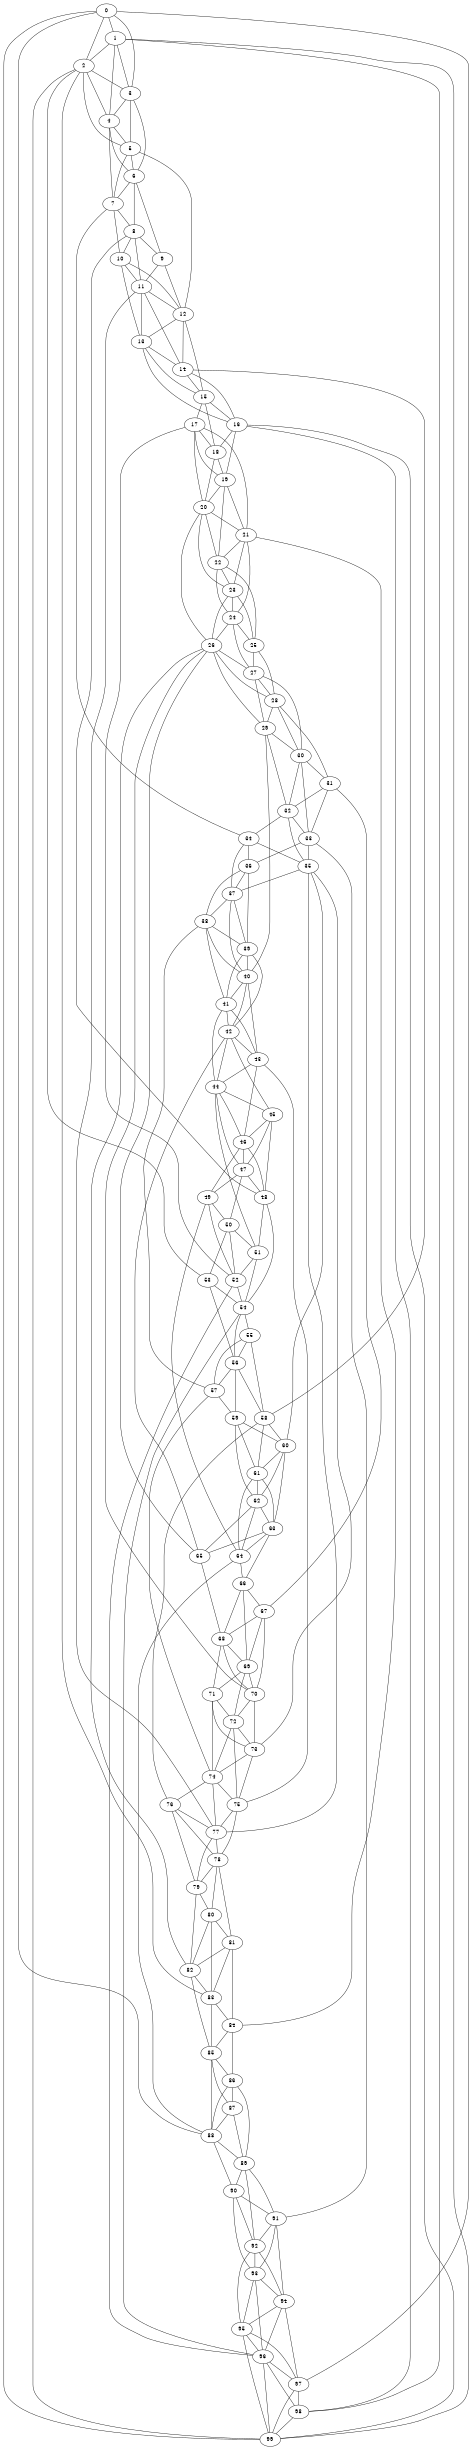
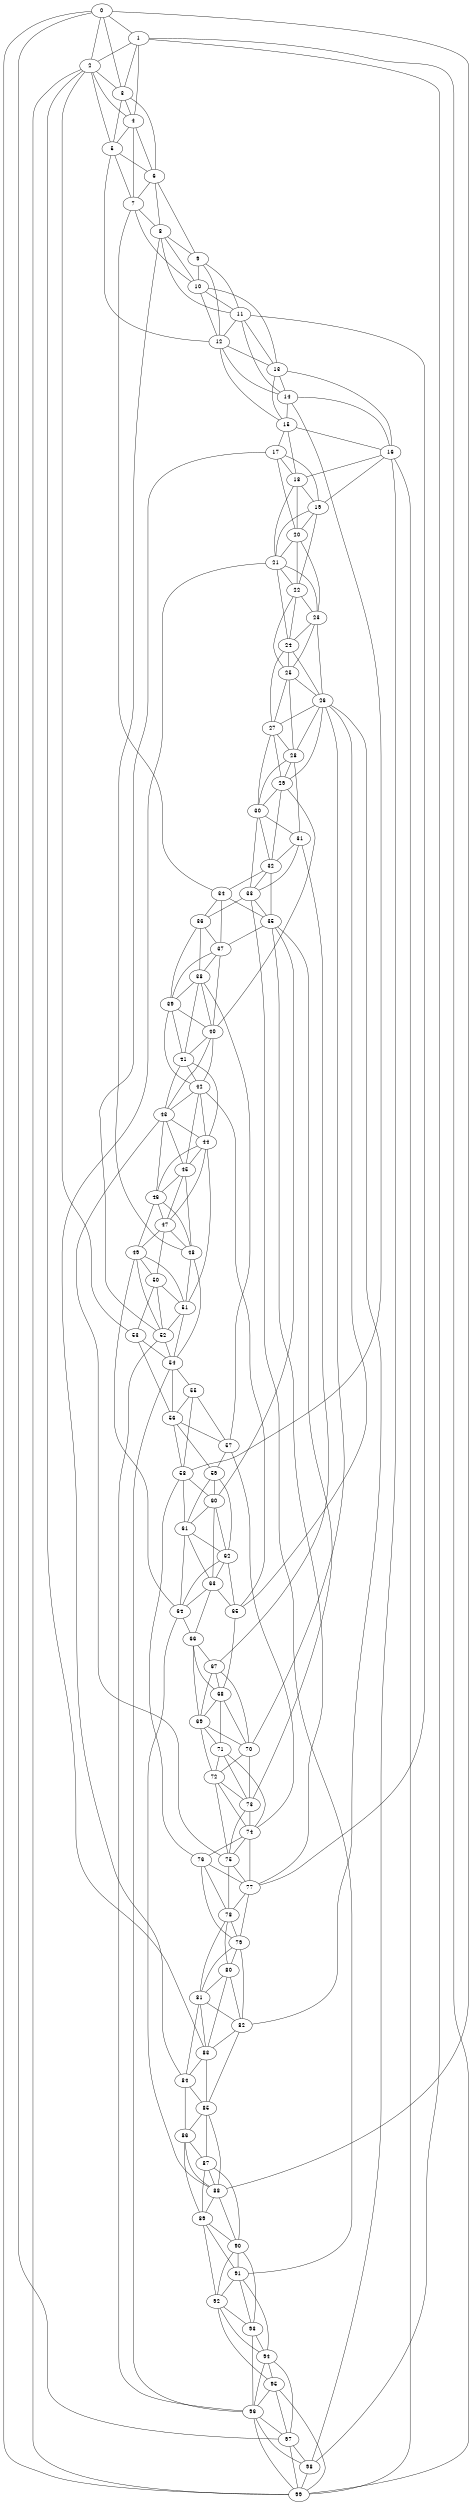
  strict graph {
    edge [is_available=True prob=1.0]
    0
    1
    2
    3
    88
    97
    99
    4
    98
    5
    53
    83
    6
    89
    90
    7
    12
    54
    56
    84
    85
    8
    9
    10
    34
    13
    14
    15
    11
    48
    35
    36
    37
    77
    51
    16
    58
    78
    79
    17
    18
    19
    60
    61
    76
    20
    52
    21
    22
    23
    96
    24
    25
    26
    27
    86
    28
    29
    65
    70
    82
    30
    31
    32
    40
    68
    73
    72
    33
    67
    41
    42
    43
    91
    69
    38
    39
    92
    93
    94
    62
    63
    75
    74
    57
    44
    59
    45
    46
    47
    49
    50
    64
    55
    66
    71
    80
    81
    87
    95
    0 -- 1 [prob=0.856577435807]
    0 -- 2
    0 -- 3 [prob=0.0683510327521]
    0 -- 88 [prob=0.0662800088457]
    0 -- 97
    0 -- 99 [prob=0.791678785631]
    1 -- 2 [prob=0.550601422483]
    1 -- 3 [prob=0.203729562109]
    1 -- 99 [prob=0.495905275381]
    1 -- 4 [prob=0.163944731592]
    1 -- 98 [prob=0.950773525241]
    2 -- 3
    2 -- 99 [prob=0.989201010791]
    2 -- 4 [prob=0.602536361669]
    2 -- 5 [prob=0.0762753611314]
    2 -- 53
    2 -- 83 [prob=0.523425815718]
    3 -- 4 [prob=0.950897560209]
    3 -- 5 [prob=0.0563432168907]
    3 -- 6 [prob=0.0795564282265]
    88 -- 89 [prob=0.132607445687]
    88 -- 90 [prob=0.0122096064205]
    97 -- 99
    97 -- 98 [prob=0.869698885333]
    4 -- 5 [prob=0.691514639705]
    4 -- 6 [prob=0.355425922158]
    4 -- 7
    98 -- 99 [prob=0.44374566191]
    5 -- 6 [prob=0.698070950256]
    5 -- 7 [prob=0.352673344041]
    5 -- 12 [prob=0.723126947313]
    53 -- 54
    53 -- 56 [prob=0.517832843649]
    83 -- 84 [prob=0.742693305296]
    83 -- 85
    6 -- 7
    6 -- 8 [prob=0.282912810398]
    6 -- 9 [prob=0.542974372487]
    89 -- 90 [prob=0.703822880626]
    89 -- 91 [prob=0.406260892677]
    89 -- 92 [prob=0.211021378643]
    90 -- 91
    90 -- 92 [prob=0.480278121229]
    90 -- 93 [prob=0.990288301668]
    7 -- 8
    7 -- 10 [prob=0.660840549429]
    7 -- 34 [prob=0.117840348975]
    12 -- 13 [prob=0.893434176348]
    12 -- 14
    12 -- 15 [prob=0.525898033685]
    54 -- 56 [prob=0.696338397482]
    54 -- 96 [prob=0.393199371869]
    54 -- 55 [prob=0.68488041994]
    56 -- 58 [prob=0.685376866318]
    56 -- 57 [prob=0.501360409301]
    56 -- 59 [prob=0.781885090698]
    84 -- 85
    84 -- 86 [prob=0.326011850939]
    85 -- 88 [prob=0.889339267366]
    85 -- 86 [prob=0.562241995113]
    85 -- 87
    8 -- 9 [prob=0.0261171401953]
    8 -- 10 [prob=0.2333020863]
    8 -- 11
    8 -- 48 [prob=0.432388160908]
    9 -- 12
+   9 -- 10 [prob=0.0750741524997]
    9 -- 11 [prob=0.95595538841]
    10 -- 12
    10 -- 13 [prob=0.075869116159]
    10 -- 11 [prob=0.559710667269]
    34 -- 35 [prob=0.664377863253]
    34 -- 36 [prob=0.223194472636]
    34 -- 37 [prob=0.121889532034]
    13 -- 14 [prob=0.515925858895]
    13 -- 15 [prob=0.820017470341]
    13 -- 16
    14 -- 15 [prob=0.760986090513]
    14 -- 16 [prob=0.633591713343]
    14 -- 58 [prob=0.885829211084]
    15 -- 16 [prob=0.0837240093285]
    15 -- 17 [prob=0.652060167979]
    15 -- 18 [prob=0.948392411175]
    11 -- 12 [prob=0.230277247965]
    11 -- 13 [prob=0.333027798733]
    11 -- 14 [prob=0.607253443283]
    11 -- 77 [prob=0.956413199882]
    48 -- 54 [prob=0.69582003364]
    48 -- 51
    35 -- 37
    35 -- 77
    35 -- 60 [prob=0.915447266216]
    35 -- 73
    36 -- 37
    36 -- 38
    36 -- 39
    37 -- 40
    37 -- 38
    37 -- 39 [prob=0.605420575917]
    77 -- 78
    77 -- 79
    51 -- 54
    51 -- 52 [prob=0.915200182392]
    16 -- 99 [prob=0.373029482955]
    16 -- 98 [prob=0.520786041875]
    16 -- 18 [prob=0.606486981089]
    16 -- 19
    58 -- 60
    58 -- 61 [prob=0.479429192249]
    58 -- 76 [prob=0.182465937718]
    78 -- 79 [prob=0.718232713515]
    78 -- 80 [prob=0.222009534259]
    78 -- 81
    79 -- 82 [prob=0.836672271056]
    79 -- 80 [prob=0.49776676627]
+   79 -- 81 [prob=0.359179296267]
    17 -- 18 [prob=0.771327092337]
    17 -- 19
    17 -- 20 [prob=0.182141792171]
    17 -- 52 [prob=0.0732877040323]
    18 -- 19 [prob=0.589209668789]
    18 -- 20
-   17 -- 21 [prob=0.33477649732]
+   18 -- 21 [prob=0.33477649732]
    19 -- 20 [prob=0.938238403773]
    19 -- 21
    19 -- 22 [prob=0.928349872322]
    60 -- 61 [prob=0.30786864202]
    60 -- 62 [prob=0.272816454751]
    60 -- 63 [prob=0.417005288037]
    61 -- 62 [prob=0.40427130166]
    61 -- 63 [prob=0.626179971636]
    61 -- 64 [prob=0.104307713207]
    76 -- 77 [prob=0.3991808804]
    76 -- 78 [prob=0.527200187239]
    76 -- 79 [prob=0.26511011398]
    20 -- 21
    20 -- 22 [prob=0.972988021824]
    20 -- 23
    52 -- 54 [prob=0.954052704761]
    52 -- 96 [prob=0.55052604073]
    21 -- 84 [prob=0.897861100962]
    21 -- 22 [prob=0.313092827346]
    21 -- 23 [prob=0.608575730694]
    21 -- 24
    22 -- 23 [prob=0.591489088228]
    22 -- 24 [prob=0.372710150395]
    22 -- 25 [prob=0.93728984972]
    23 -- 24 [prob=0.865303706784]
    23 -- 25 [prob=0.634613231848]
    23 -- 26 [prob=0.555202771881]
    96 -- 97 [prob=0.504529891713]
    96 -- 99 [prob=0.682938559673]
    96 -- 98
    24 -- 25
    24 -- 26 [prob=0.245872562794]
    24 -- 27 [prob=0.918935659985]
-   20 -- 26
+   25 -- 26
    25 -- 27
    25 -- 28
    26 -- 27 [prob=0.054914397021]
    26 -- 28 [prob=0.493824426608]
    26 -- 29
    26 -- 65 [prob=0.472864728972]
    26 -- 70 [prob=0.264993421067]
    26 -- 82 [prob=0.530137652186]
    27 -- 28 [prob=0.683720005441]
    27 -- 29
    27 -- 30 [prob=0.350621395089]
    86 -- 88 [prob=0.224078614655]
    86 -- 89
    86 -- 87 [prob=0.504790892521]
    28 -- 29 [prob=0.0148757685491]
    28 -- 30 [prob=0.0380868232952]
    28 -- 31
    29 -- 30 [prob=0.134999353256]
    29 -- 32 [prob=0.933111486812]
    29 -- 40 [prob=0.204606458944]
    65 -- 68 [prob=0.0229154536988]
    70 -- 73 [prob=0.375493170344]
    70 -- 72 [prob=0.844631448571]
    82 -- 83 [prob=0.527434284858]
    82 -- 85
    30 -- 31 [prob=0.174666781339]
    30 -- 32
    30 -- 33 [prob=0.122327825347]
    31 -- 32 [prob=0.0673939730882]
    31 -- 33 [prob=0.569146995244]
    31 -- 67 [prob=0.561473796461]
    32 -- 34 [prob=0.331361652548]
    32 -- 35
    32 -- 33
    40 -- 41 [prob=0.23842833623]
    40 -- 42 [prob=0.925879204454]
    40 -- 43 [prob=0.0881325936685]
    68 -- 70
    68 -- 69 [prob=0.511697762709]
    68 -- 71
    73 -- 75 [prob=0.624198297707]
    73 -- 74
    72 -- 73 [prob=0.996294448518]
    72 -- 75 [prob=0.455275715669]
    72 -- 74 [prob=0.250322600163]
    33 -- 35 [prob=0.529223095186]
    33 -- 36
    33 -- 91
    67 -- 70
    67 -- 68 [prob=0.344394986739]
    67 -- 69
    41 -- 42 [prob=0.996120319106]
    41 -- 43 [prob=0.451253944507]
    41 -- 44 [prob=0.252920100791]
    42 -- 65 [prob=0.725485397767]
    42 -- 43 [prob=0.845164281784]
    42 -- 44
    42 -- 45
    43 -- 75
    43 -- 44 [prob=0.134711459455]
+   43 -- 45 [prob=0.795861106229]
    43 -- 46 [prob=0.0534710249731]
    91 -- 92
    91 -- 93
    91 -- 94 [prob=0.30237127079]
    69 -- 70 [prob=0.704557077238]
    69 -- 72 [prob=0.942980035316]
    69 -- 71 [prob=0.208151645532]
    38 -- 40
    38 -- 41 [prob=0.744817547122]
    38 -- 39
    38 -- 57 [prob=0.110802500075]
    39 -- 40 [prob=0.774713406371]
    39 -- 41 [prob=0.925083051067]
    39 -- 42 [prob=0.662866799413]
    92 -- 93 [prob=0.261977450633]
    92 -- 94 [prob=0.701626191105]
    92 -- 95 [prob=0.0599217647407]
    93 -- 96 [prob=0.796858972446]
    93 -- 94 [prob=0.713930410185]
-   93 -- 95
    94 -- 97 [prob=0.226996665015]
    94 -- 96
    94 -- 95 [prob=0.351709256832]
    62 -- 65 [prob=0.223798413096]
    62 -- 63 [prob=0.616129036497]
    62 -- 64 [prob=0.991096741758]
    63 -- 65 [prob=0.153581443664]
    63 -- 64 [prob=0.686206672226]
    63 -- 66 [prob=0.228628403606]
    75 -- 77 [prob=0.431855822181]
    75 -- 78 [prob=0.254933787837]
    74 -- 77 [prob=0.20359800228]
    74 -- 76
    74 -- 75 [prob=0.0100602232017]
    57 -- 74
    57 -- 59 [prob=0.152681715913]
    44 -- 51 [prob=0.973354882383]
    44 -- 45 [prob=0.267749329234]
    44 -- 46 [prob=0.506375624812]
    44 -- 47 [prob=0.928232583142]
    59 -- 60 [prob=0.389694347825]
    59 -- 61 [prob=0.571625576513]
    59 -- 62 [prob=0.613810260667]
    45 -- 48 [prob=0.739859546236]
    45 -- 46 [prob=0.81973119418]
    45 -- 47 [prob=0.176155178388]
    46 -- 48
    46 -- 47 [prob=0.611885420791]
    46 -- 49 [prob=0.766864742553]
    47 -- 48 [prob=0.593260178283]
    47 -- 49
    47 -- 50 [prob=0.352382438695]
+   49 -- 51 [prob=0.381290577505]
    49 -- 52
    49 -- 50 [prob=0.713438352892]
    49 -- 64 [prob=0.496131491225]
    50 -- 53
    50 -- 51 [prob=0.227002500266]
    50 -- 52 [prob=0.662321255669]
    64 -- 88
    64 -- 66 [prob=0.479736069982]
    55 -- 56 [prob=0.247281627465]
    55 -- 58 [prob=0.795286787694]
    55 -- 57 [prob=0.98097152379]
    66 -- 68 [prob=0.924308687235]
    66 -- 67 [prob=0.229411262677]
    66 -- 69
    71 -- 73 [prob=0.403346510499]
    71 -- 72 [prob=0.0914243403754]
    71 -- 74 [prob=0.145802267861]
    80 -- 83 [prob=0.255044734941]
    80 -- 82 [prob=0.333292644738]
    80 -- 81 [prob=0.208866282305]
    81 -- 83 [prob=0.743414843403]
    81 -- 84 [prob=0.11151281896]
    81 -- 82 [prob=0.652907905617]
    87 -- 88 [prob=0.669091360715]
    87 -- 89 [prob=0.494651922073]
+   87 -- 90 [prob=0.345602163974]
    95 -- 97 [prob=0.521219310993]
    95 -- 99
    95 -- 96 [prob=0.413190991242]
  }
